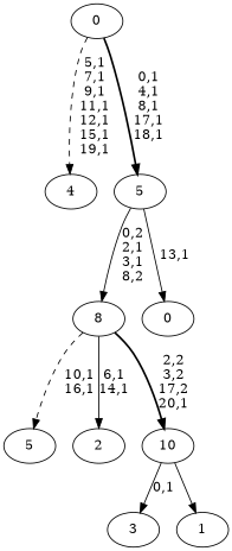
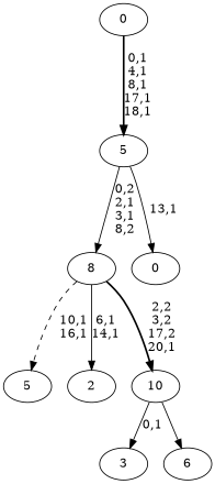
  digraph {
    edge [style=solid]
    n1 [label=5]
-   n2 [label=4]
    n3 [label=3]
    n4 [label=2]
-   n5 [label=1]
+   n5 [label=6]
    10
    n7 [label=8]
    n8 [label=0]
    5
    0
    10 -> n3 [label="0,1"]
    10 -> n5
    n7 -> n1 [label="10,1\n16,1" style=dashed]
    n7 -> n4 [label="6,1\n14,1"]
    n7 -> 10 [label="2,2\n3,2\n17,2\n20,1" style=bold]
    5 -> n7 [label="0,2\n2,1\n3,1\n8,2"]
    5 -> n8 [label="13,1"]
-   0 -> n2 [label="5,1\n7,1\n9,1\n11,1\n12,1\n15,1\n19,1" style=dashed]
    0 -> 5 [label="0,1\n4,1\n8,1\n17,1\n18,1" style=bold]
  }
